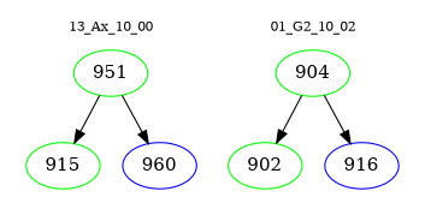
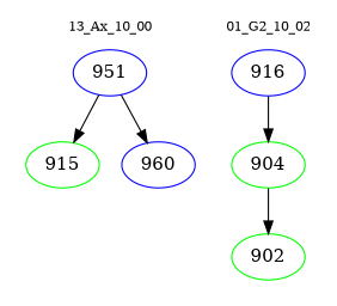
  digraph {
    node [color=green]
    edge [color=black]
-   n1 [label=951]
+   n1 [color=blue label=951]
    n2 [label=915]
    n3 [color=blue label=960]
    n4 [label=904]
    n5 [label=902]
    n6 [color=blue label=916]
    subgraph cluster_1 {
      color=white
      fontsize=10
      label="13_Ax_10_00"
      n1
      n2
      n3
    }
    subgraph cluster_2 {
      color=white
      fontsize=10
      label="01_G2_10_02"
      n4
      n5
      n6
    }
    n1 -> n2
    n1 -> n3
    n4 -> n5
-   n4 -> n6
+   n6 -> n4
  }
